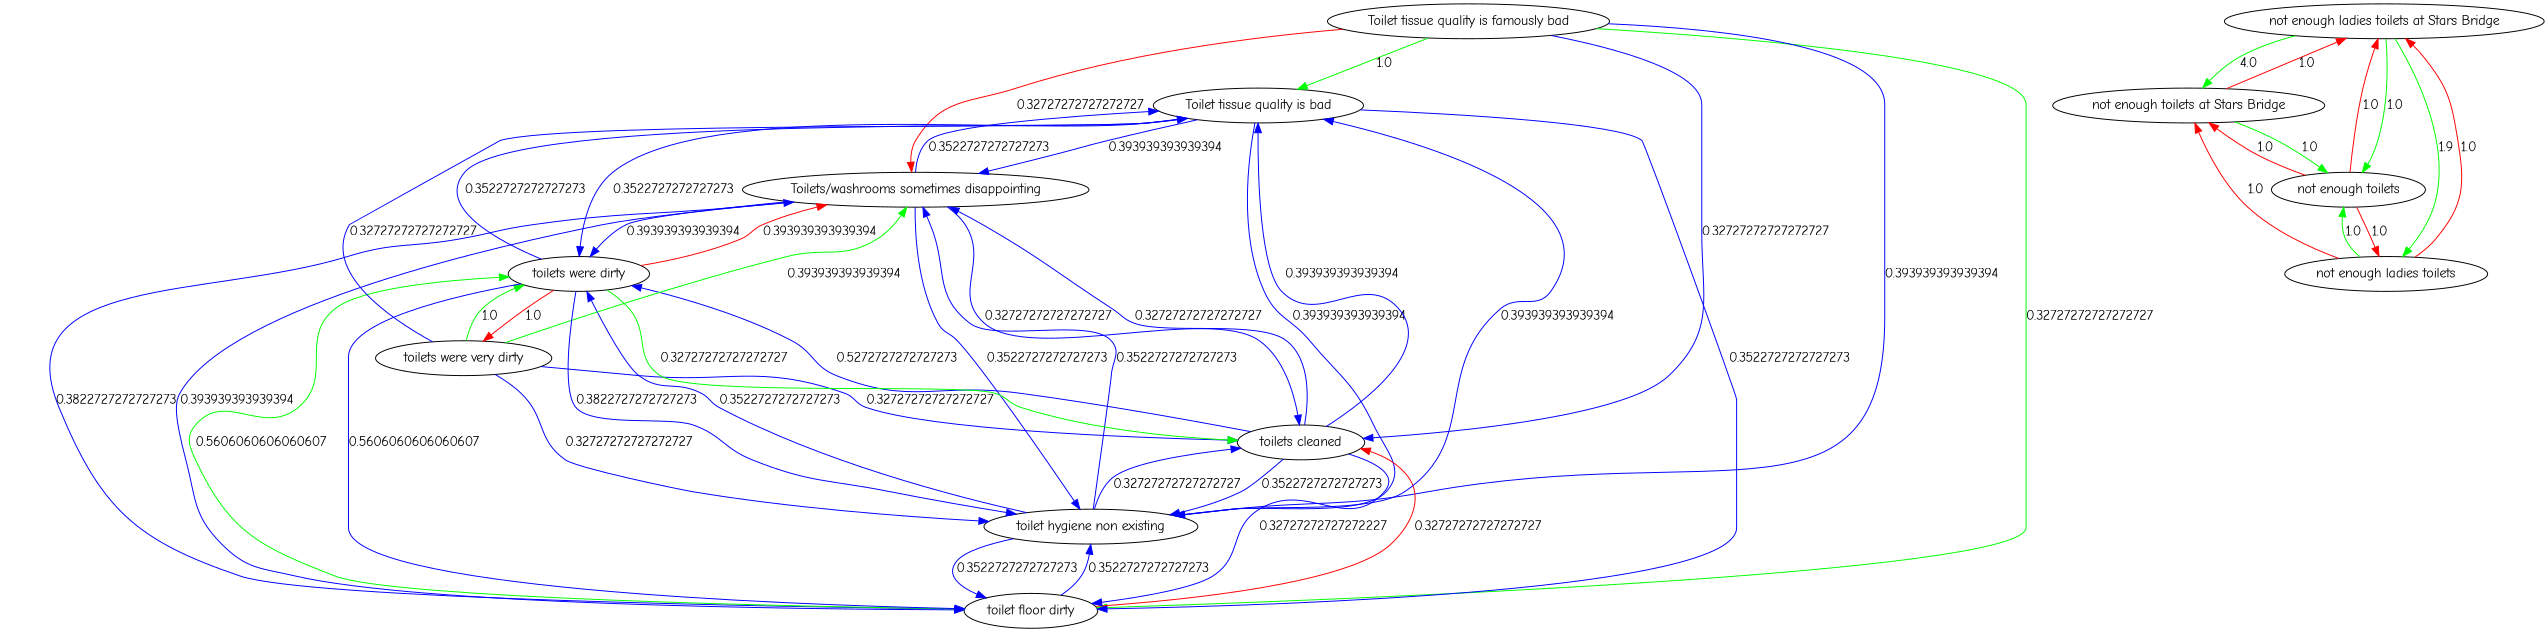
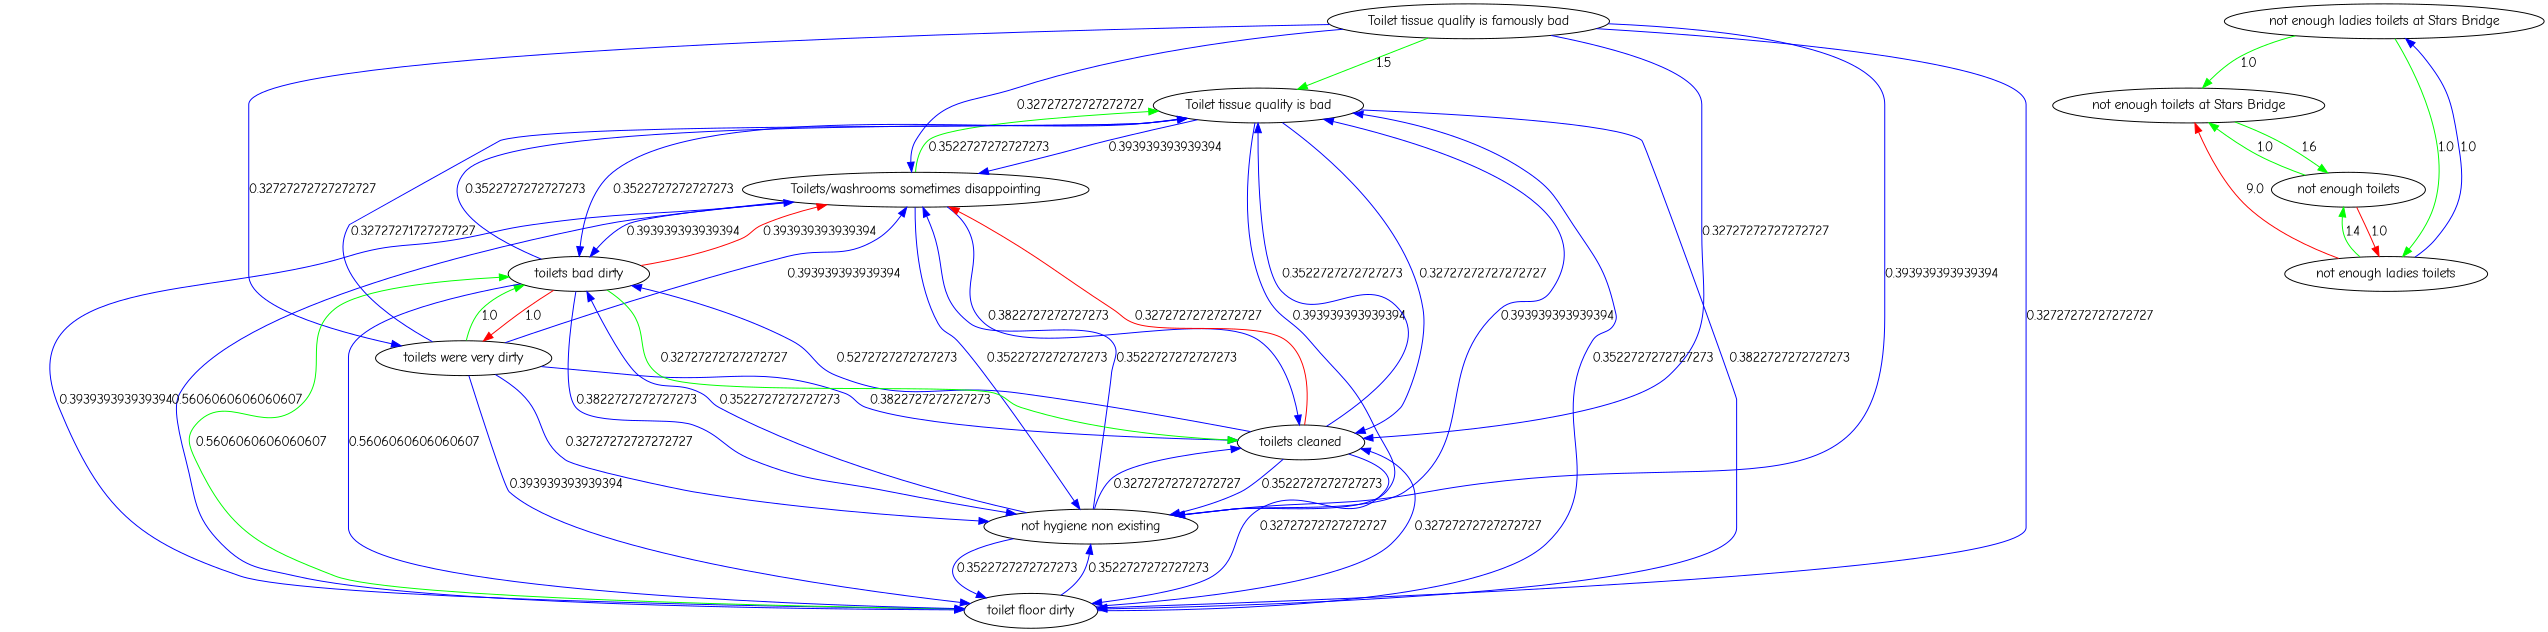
  digraph {
    fontname="Comic Neue"
    node [fontname="Comic Neue"]
    edge [color=blue fontname="Comic Neue"]
    "Toilet tissue quality is famously bad"
    "Toilet tissue quality is bad"
    "Toilets/washrooms sometimes disappointing"
    "toilet floor dirty"
-   "toilet hygiene non existing"
+   "toilet hygiene non existing" [label="not hygiene non existing"]
    "toilets cleaned"
    "toilets were very dirty"
-   "toilets were dirty"
+   "toilets were dirty" [label="toilets bad dirty"]
    "not enough ladies toilets at Stars Bridge"
    "not enough toilets at Stars Bridge"
    "not enough toilets"
    "not enough ladies toilets"
-   "Toilet tissue quality is famously bad" -> "Toilet tissue quality is bad" [color=green label=1.0]
-   "Toilet tissue quality is famously bad" -> "Toilets/washrooms sometimes disappointing" [color=red label=0.32727272727272727]
-   "Toilet tissue quality is famously bad" -> "toilet floor dirty" [color=green label=0.32727272727272727]
+   "Toilet tissue quality is famously bad" -> "Toilet tissue quality is bad" [color=green label=1.5]
+   "Toilet tissue quality is famously bad" -> "Toilets/washrooms sometimes disappointing" [label=0.32727272727272727]
+   "Toilet tissue quality is famously bad" -> "toilet floor dirty" [label=0.32727272727272727]
    "Toilet tissue quality is famously bad" -> "toilet hygiene non existing" [label=0.393939393939394]
    "Toilet tissue quality is famously bad" -> "toilets cleaned" [label=0.32727272727272727]
+   "Toilet tissue quality is famously bad" -> "toilets were very dirty" [label=0.32727272727272727]
    "Toilet tissue quality is bad" -> "Toilets/washrooms sometimes disappointing" [label=0.393939393939394]
-   "Toilet tissue quality is bad" -> "toilet floor dirty" [label=0.3522727272727273]
+   "Toilet tissue quality is bad" -> "toilet floor dirty" [label=0.3822727272727273]
    "Toilet tissue quality is bad" -> "toilet hygiene non existing" [label=0.393939393939394]
+   "Toilet tissue quality is bad" -> "toilets cleaned" [label=0.32727272727272727]
    "Toilet tissue quality is bad" -> "toilets were dirty" [label=0.3522727272727273]
-   "Toilets/washrooms sometimes disappointing" -> "Toilet tissue quality is bad" [label=0.3522727272727273]
-   "Toilets/washrooms sometimes disappointing" -> "toilet floor dirty" [label=0.393939393939394]
+   "Toilets/washrooms sometimes disappointing" -> "Toilet tissue quality is bad" [color=green label=0.3522727272727273]
+   "Toilets/washrooms sometimes disappointing" -> "toilet floor dirty" [label=0.5606060606060607]
    "Toilets/washrooms sometimes disappointing" -> "toilet hygiene non existing" [label=0.3522727272727273]
-   "Toilets/washrooms sometimes disappointing" -> "toilets cleaned" [label=0.32727272727272727]
+   "Toilets/washrooms sometimes disappointing" -> "toilets cleaned" [label=0.3822727272727273]
    "Toilets/washrooms sometimes disappointing" -> "toilets were dirty" [label=0.393939393939394]
-   "toilet floor dirty" -> "Toilets/washrooms sometimes disappointing" [label=0.3822727272727273]
+   "toilet floor dirty" -> "Toilet tissue quality is bad" [label=0.3522727272727273]
+   "toilet floor dirty" -> "Toilets/washrooms sometimes disappointing" [label=0.393939393939394]
    "toilet floor dirty" -> "toilet hygiene non existing" [label=0.3522727272727273]
-   "toilet floor dirty" -> "toilets cleaned" [color=red label=0.32727272727272727]
+   "toilet floor dirty" -> "toilets cleaned" [label=0.32727272727272727]
    "toilet floor dirty" -> "toilets were dirty" [color=green label=0.5606060606060607]
    "toilet hygiene non existing" -> "Toilet tissue quality is bad" [label=0.393939393939394]
    "toilet hygiene non existing" -> "Toilets/washrooms sometimes disappointing" [label=0.3522727272727273]
    "toilet hygiene non existing" -> "toilet floor dirty" [label=0.3522727272727273]
    "toilet hygiene non existing" -> "toilets cleaned" [label=0.32727272727272727]
    "toilet hygiene non existing" -> "toilets were dirty" [label=0.3522727272727273]
-   "toilets cleaned" -> "Toilet tissue quality is bad" [label=0.393939393939394]
-   "toilets cleaned" -> "Toilets/washrooms sometimes disappointing" [label=0.32727272727272727]
-   "toilets cleaned" -> "toilet floor dirty" [label=0.32727272727272227]
+   "toilets cleaned" -> "Toilet tissue quality is bad" [label=0.3522727272727273]
+   "toilets cleaned" -> "Toilets/washrooms sometimes disappointing" [color=red label=0.32727272727272727]
+   "toilets cleaned" -> "toilet floor dirty" [label=0.32727272727272727]
    "toilets cleaned" -> "toilet hygiene non existing" [label=0.3522727272727273]
    "toilets cleaned" -> "toilets were dirty" [label=0.5272727272727273]
-   "toilets were very dirty" -> "Toilet tissue quality is bad" [label=0.32727272727272727]
-   "toilets were very dirty" -> "Toilets/washrooms sometimes disappointing" [color=green label=0.393939393939394]
+   "toilets were very dirty" -> "Toilet tissue quality is bad" [label=0.32727271727272727]
+   "toilets were very dirty" -> "Toilets/washrooms sometimes disappointing" [label=0.393939393939394]
+   "toilets were very dirty" -> "toilet floor dirty" [label=0.393939393939394]
    "toilets were very dirty" -> "toilet hygiene non existing" [label=0.32727272727272727]
-   "toilets were very dirty" -> "toilets cleaned" [label=0.32727272727272727]
+   "toilets were very dirty" -> "toilets cleaned" [label=0.3822727272727273]
    "toilets were very dirty" -> "toilets were dirty" [color=green label=1.0]
    "toilets were dirty" -> "Toilet tissue quality is bad" [label=0.3522727272727273]
    "toilets were dirty" -> "Toilets/washrooms sometimes disappointing" [color=red label=0.393939393939394]
    "toilets were dirty" -> "toilet floor dirty" [label=0.5606060606060607]
    "toilets were dirty" -> "toilet hygiene non existing" [label=0.3822727272727273]
    "toilets were dirty" -> "toilets cleaned" [color=green label=0.32727272727272727]
    "toilets were dirty" -> "toilets were very dirty" [color=red label=1.0]
-   "not enough ladies toilets at Stars Bridge" -> "not enough toilets at Stars Bridge" [color=green label=4.0]
-   "not enough ladies toilets at Stars Bridge" -> "not enough toilets" [color=green label=1.0]
-   "not enough ladies toilets at Stars Bridge" -> "not enough ladies toilets" [color=green label=1.9]
-   "not enough toilets at Stars Bridge" -> "not enough ladies toilets at Stars Bridge" [color=red label=1.0]
-   "not enough toilets at Stars Bridge" -> "not enough toilets" [color=green label=1.0]
-   "not enough toilets" -> "not enough ladies toilets at Stars Bridge" [color=red label=1.0]
-   "not enough toilets" -> "not enough toilets at Stars Bridge" [color=red label=1.0]
+   "not enough ladies toilets at Stars Bridge" -> "not enough toilets at Stars Bridge" [color=green label=1.0]
+   "not enough ladies toilets at Stars Bridge" -> "not enough ladies toilets" [color=green label=1.0]
+   "not enough toilets at Stars Bridge" -> "not enough toilets" [color=green label=1.6]
+   "not enough toilets" -> "not enough toilets at Stars Bridge" [color=green label=1.0]
    "not enough toilets" -> "not enough ladies toilets" [color=red label=1.0]
-   "not enough ladies toilets" -> "not enough ladies toilets at Stars Bridge" [color=red label=1.0]
-   "not enough ladies toilets" -> "not enough toilets at Stars Bridge" [color=red label=1.0]
-   "not enough ladies toilets" -> "not enough toilets" [color=green label=1.0]
+   "not enough ladies toilets" -> "not enough ladies toilets at Stars Bridge" [label=1.0]
+   "not enough ladies toilets" -> "not enough toilets at Stars Bridge" [color=red label=9.0]
+   "not enough ladies toilets" -> "not enough toilets" [color=green label=1.4]
  }
